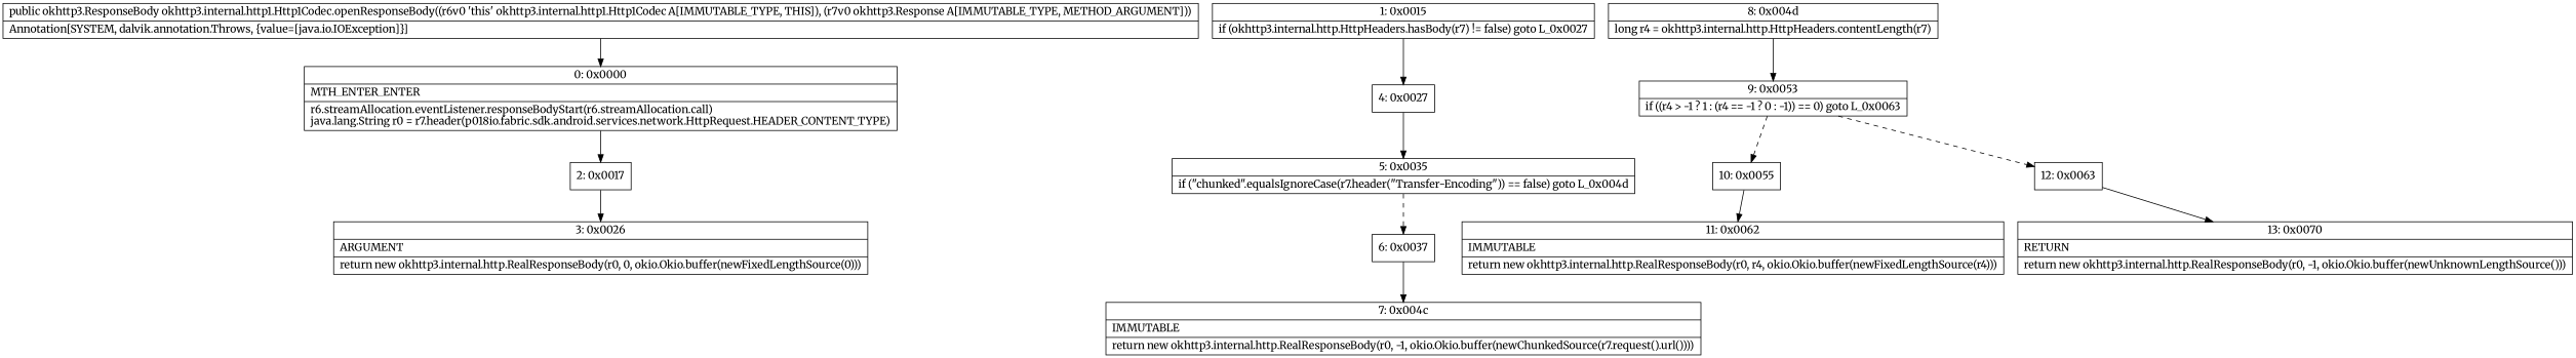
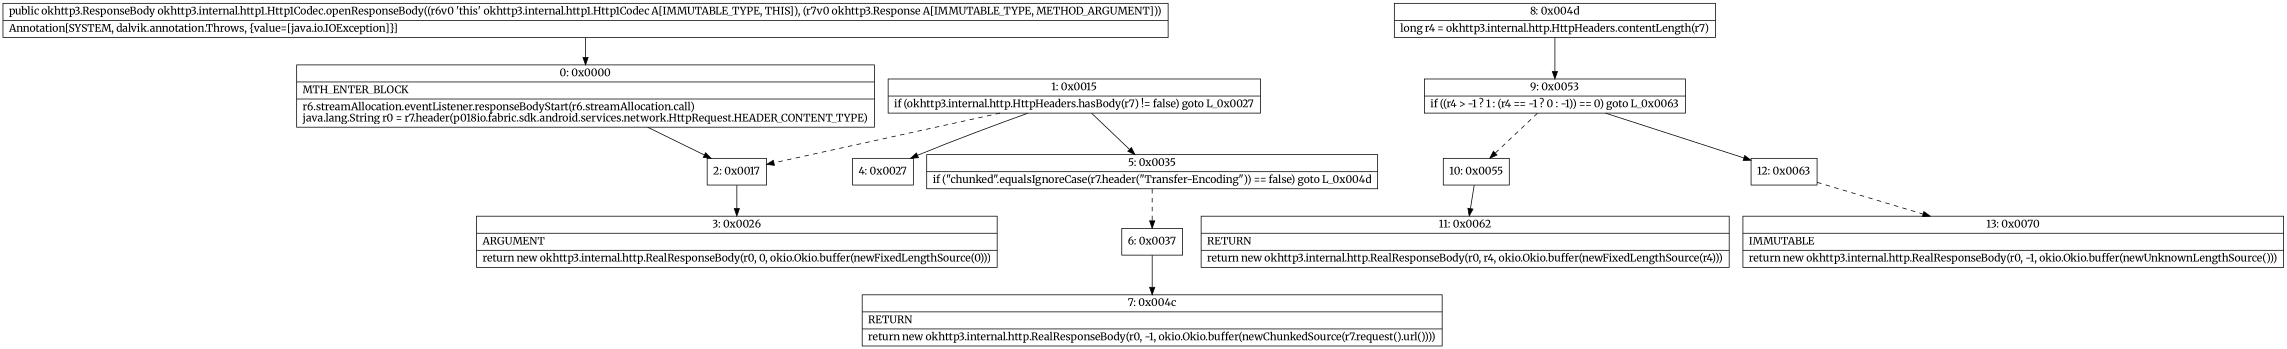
  digraph {
    fontname=Merriweather
    node [fontname=Merriweather shape=record]
    edge [fontname=Merriweather]
-   n1 [label="{0\:\ 0x0000|MTH_ENTER_ENTER\l|r6.streamAllocation.eventListener.responseBodyStart(r6.streamAllocation.call)\ljava.lang.String r0 = r7.header(p018io.fabric.sdk.android.services.network.HttpRequest.HEADER_CONTENT_TYPE)\l}"]
+   n1 [label="{0\:\ 0x0000|MTH_ENTER_BLOCK\l|r6.streamAllocation.eventListener.responseBodyStart(r6.streamAllocation.call)\ljava.lang.String r0 = r7.header(p018io.fabric.sdk.android.services.network.HttpRequest.HEADER_CONTENT_TYPE)\l}"]
    n2 [label="{2\:\ 0x0017}"]
    n3 [label="{1\:\ 0x0015|if (okhttp3.internal.http.HttpHeaders.hasBody(r7) != false) goto L_0x0027\l}"]
    n4 [label="{4\:\ 0x0027}"]
    n5 [label="{3\:\ 0x0026|ARGUMENT\l|return new okhttp3.internal.http.RealResponseBody(r0, 0, okio.Okio.buffer(newFixedLengthSource(0)))\l}"]
    n6 [label="{5\:\ 0x0035|if (\"chunked\".equalsIgnoreCase(r7.header(\"Transfer\-Encoding\")) == false) goto L_0x004d\l}"]
    n7 [label="{6\:\ 0x0037}"]
-   n8 [label="{7\:\ 0x004c|IMMUTABLE\l|return new okhttp3.internal.http.RealResponseBody(r0, \-1, okio.Okio.buffer(newChunkedSource(r7.request().url())))\l}"]
+   n8 [label="{7\:\ 0x004c|RETURN\l|return new okhttp3.internal.http.RealResponseBody(r0, \-1, okio.Okio.buffer(newChunkedSource(r7.request().url())))\l}"]
    n9 [label="{8\:\ 0x004d|long r4 = okhttp3.internal.http.HttpHeaders.contentLength(r7)\l}"]
    n10 [label="{9\:\ 0x0053|if ((r4 \> \-1 ? 1 : (r4 == \-1 ? 0 : \-1)) == 0) goto L_0x0063\l}"]
    n11 [label="{10\:\ 0x0055}"]
    n12 [label="{12\:\ 0x0063}"]
-   n13 [label="{11\:\ 0x0062|IMMUTABLE\l|return new okhttp3.internal.http.RealResponseBody(r0, r4, okio.Okio.buffer(newFixedLengthSource(r4)))\l}"]
-   n14 [label="{13\:\ 0x0070|RETURN\l|return new okhttp3.internal.http.RealResponseBody(r0, \-1, okio.Okio.buffer(newUnknownLengthSource()))\l}"]
+   n13 [label="{11\:\ 0x0062|RETURN\l|return new okhttp3.internal.http.RealResponseBody(r0, r4, okio.Okio.buffer(newFixedLengthSource(r4)))\l}"]
+   n14 [label="{13\:\ 0x0070|IMMUTABLE\l|return new okhttp3.internal.http.RealResponseBody(r0, \-1, okio.Okio.buffer(newUnknownLengthSource()))\l}"]
    n15 [label="{public okhttp3.ResponseBody okhttp3.internal.http1.Http1Codec.openResponseBody((r6v0 'this' okhttp3.internal.http1.Http1Codec A[IMMUTABLE_TYPE, THIS]), (r7v0 okhttp3.Response A[IMMUTABLE_TYPE, METHOD_ARGUMENT]))  | Annotation[SYSTEM, dalvik.annotation.Throws, \{value=[java.io.IOException]\}]\l}"]
    n1 -> n2
    n2 -> n5
+   n3 -> n2 [style=dashed]
    n3 -> n4
-   n4 -> n6
+   n3 -> n6
    n6 -> n7 [style=dashed]
    n7 -> n8
    n9 -> n10
    n10 -> n11 [style=dashed]
-   n10 -> n12 [style=dashed]
+   n10 -> n12
    n11 -> n13
-   n12 -> n14
+   n12 -> n14 [style=dashed]
    n15 -> n1
  }
